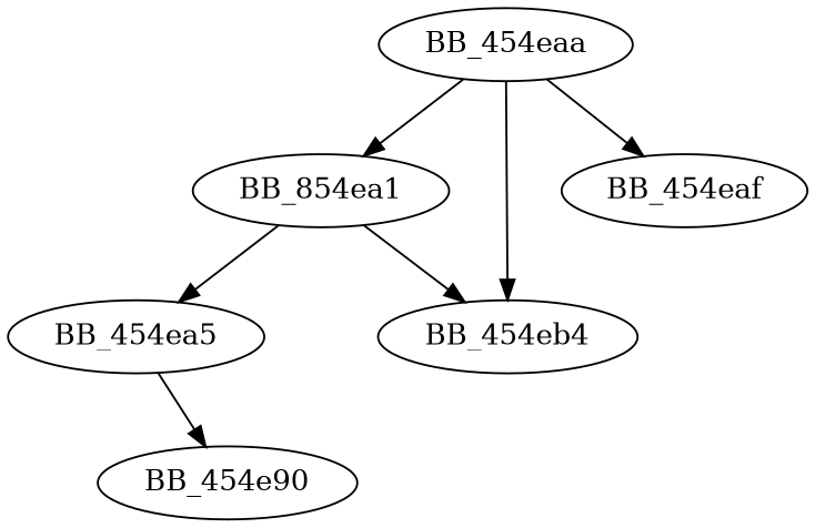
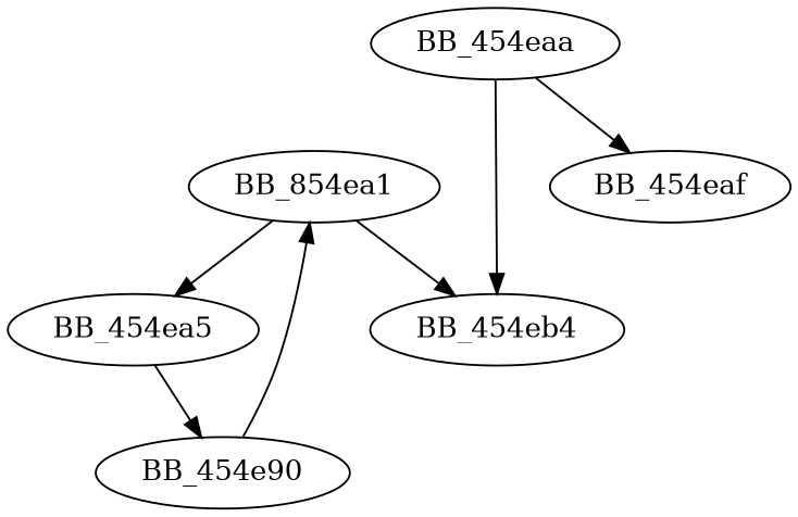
  digraph {
    n1 [label=BB_854ea1]
    BB_454e90
    BB_454ea5
    BB_454eb4
    BB_454eaa
    BB_454eaf
    n1 -> BB_454ea5
    n1 -> BB_454eb4
-   BB_454eaa -> n1
+   BB_454e90 -> n1
    BB_454ea5 -> BB_454e90
    BB_454eaa -> BB_454eb4
    BB_454eaa -> BB_454eaf
  }
